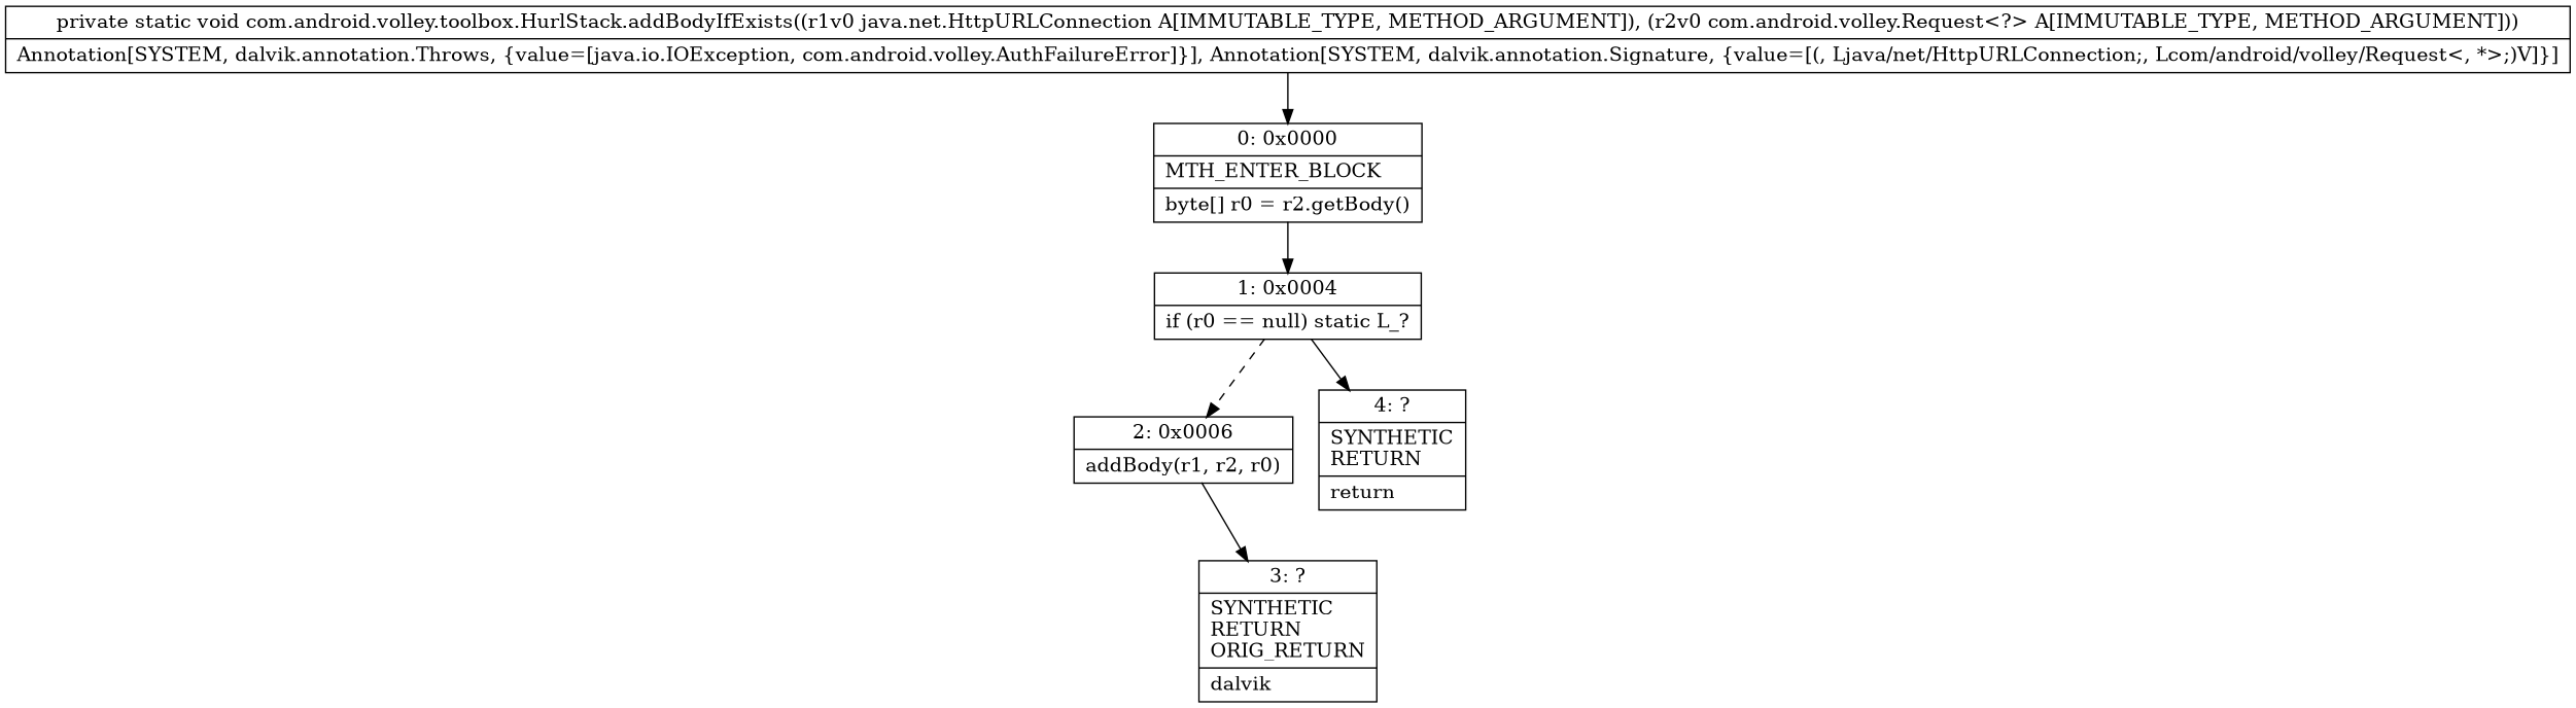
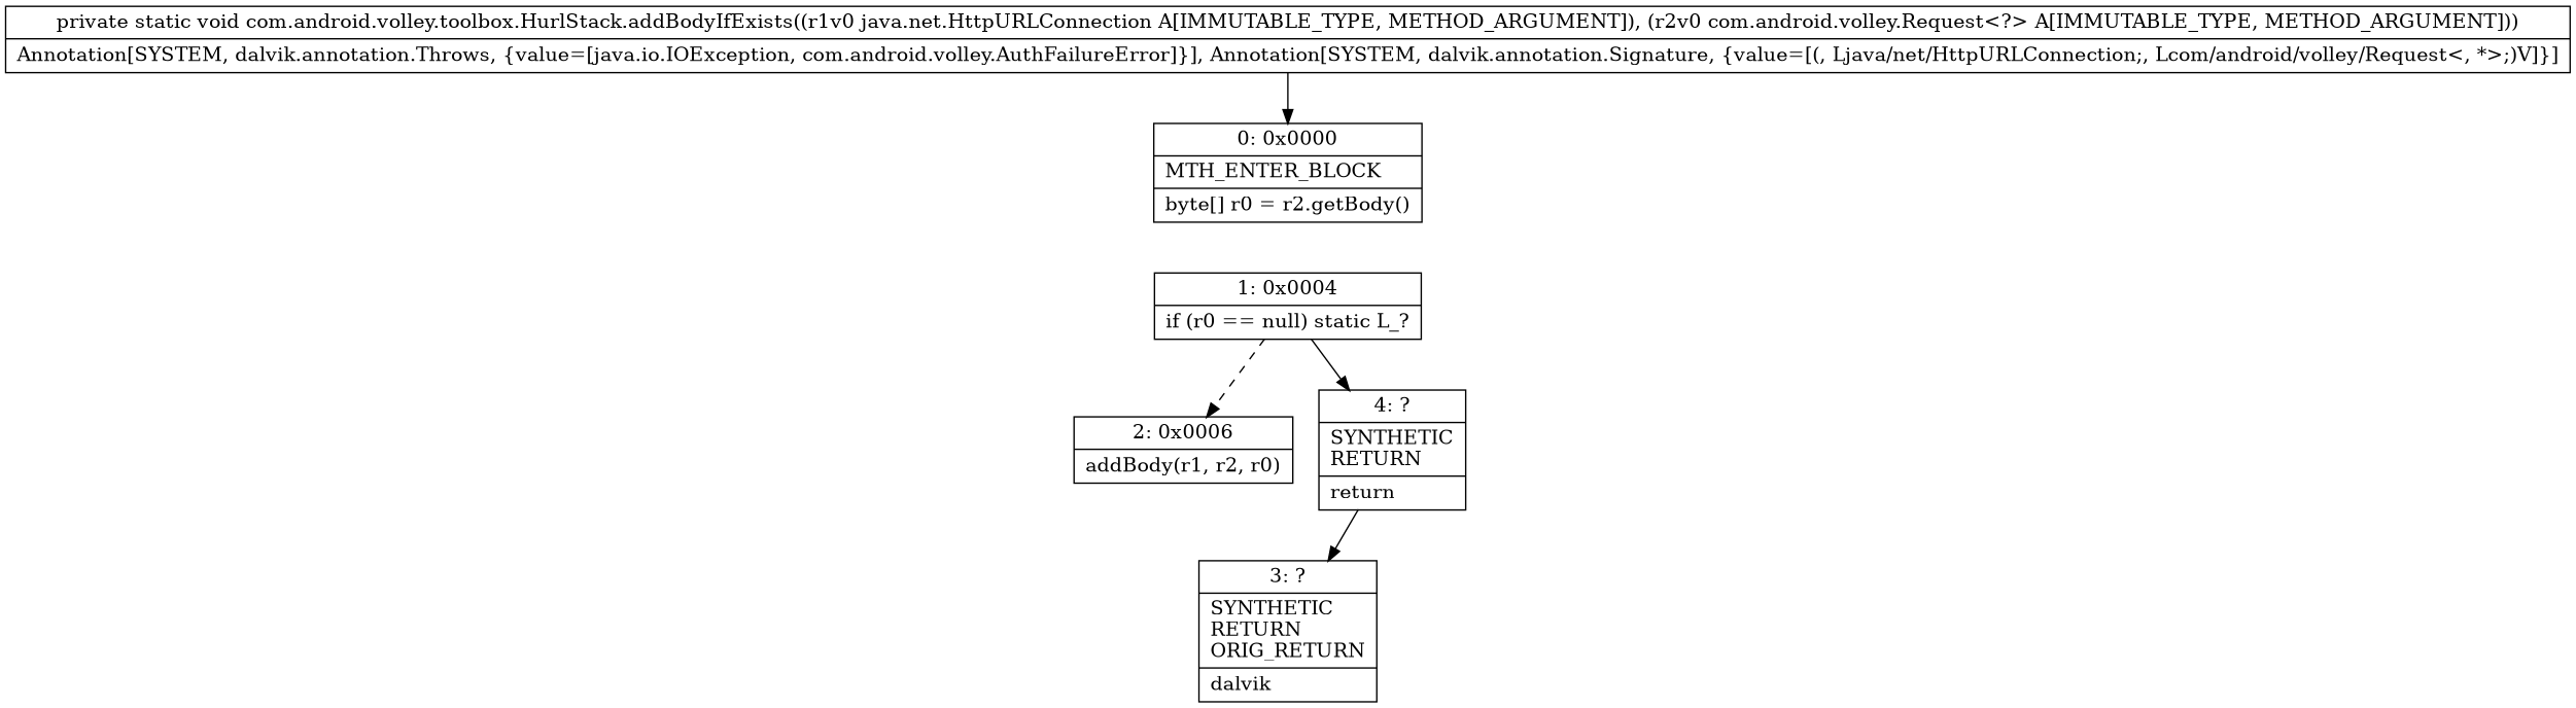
  digraph {
    node [shape=record]
    n1 [label="{0\:\ 0x0000|MTH_ENTER_BLOCK\l|byte[] r0 = r2.getBody()\l}"]
    n2 [label="{1\:\ 0x0004|if (r0 == null) static L_?\l}"]
    n3 [label="{2\:\ 0x0006|addBody(r1, r2, r0)\l}"]
    n4 [label="{4\:\ ?|SYNTHETIC\lRETURN\l|return\l}"]
    n5 [label="{3\:\ ?|SYNTHETIC\lRETURN\lORIG_RETURN\l|dalvik\l}"]
    n6 [label="{private static void com.android.volley.toolbox.HurlStack.addBodyIfExists((r1v0 java.net.HttpURLConnection A[IMMUTABLE_TYPE, METHOD_ARGUMENT]), (r2v0 com.android.volley.Request\<?\> A[IMMUTABLE_TYPE, METHOD_ARGUMENT]))  | Annotation[SYSTEM, dalvik.annotation.Throws, \{value=[java.io.IOException, com.android.volley.AuthFailureError]\}], Annotation[SYSTEM, dalvik.annotation.Signature, \{value=[(, Ljava\/net\/HttpURLConnection;, Lcom\/android\/volley\/Request\<, *\>;)V]\}]\l}"]
-   n1 -> n2
    n2 -> n3 [style=dashed]
    n2 -> n4
-   n3 -> n5
+   n4 -> n5
    n6 -> n1
  }
